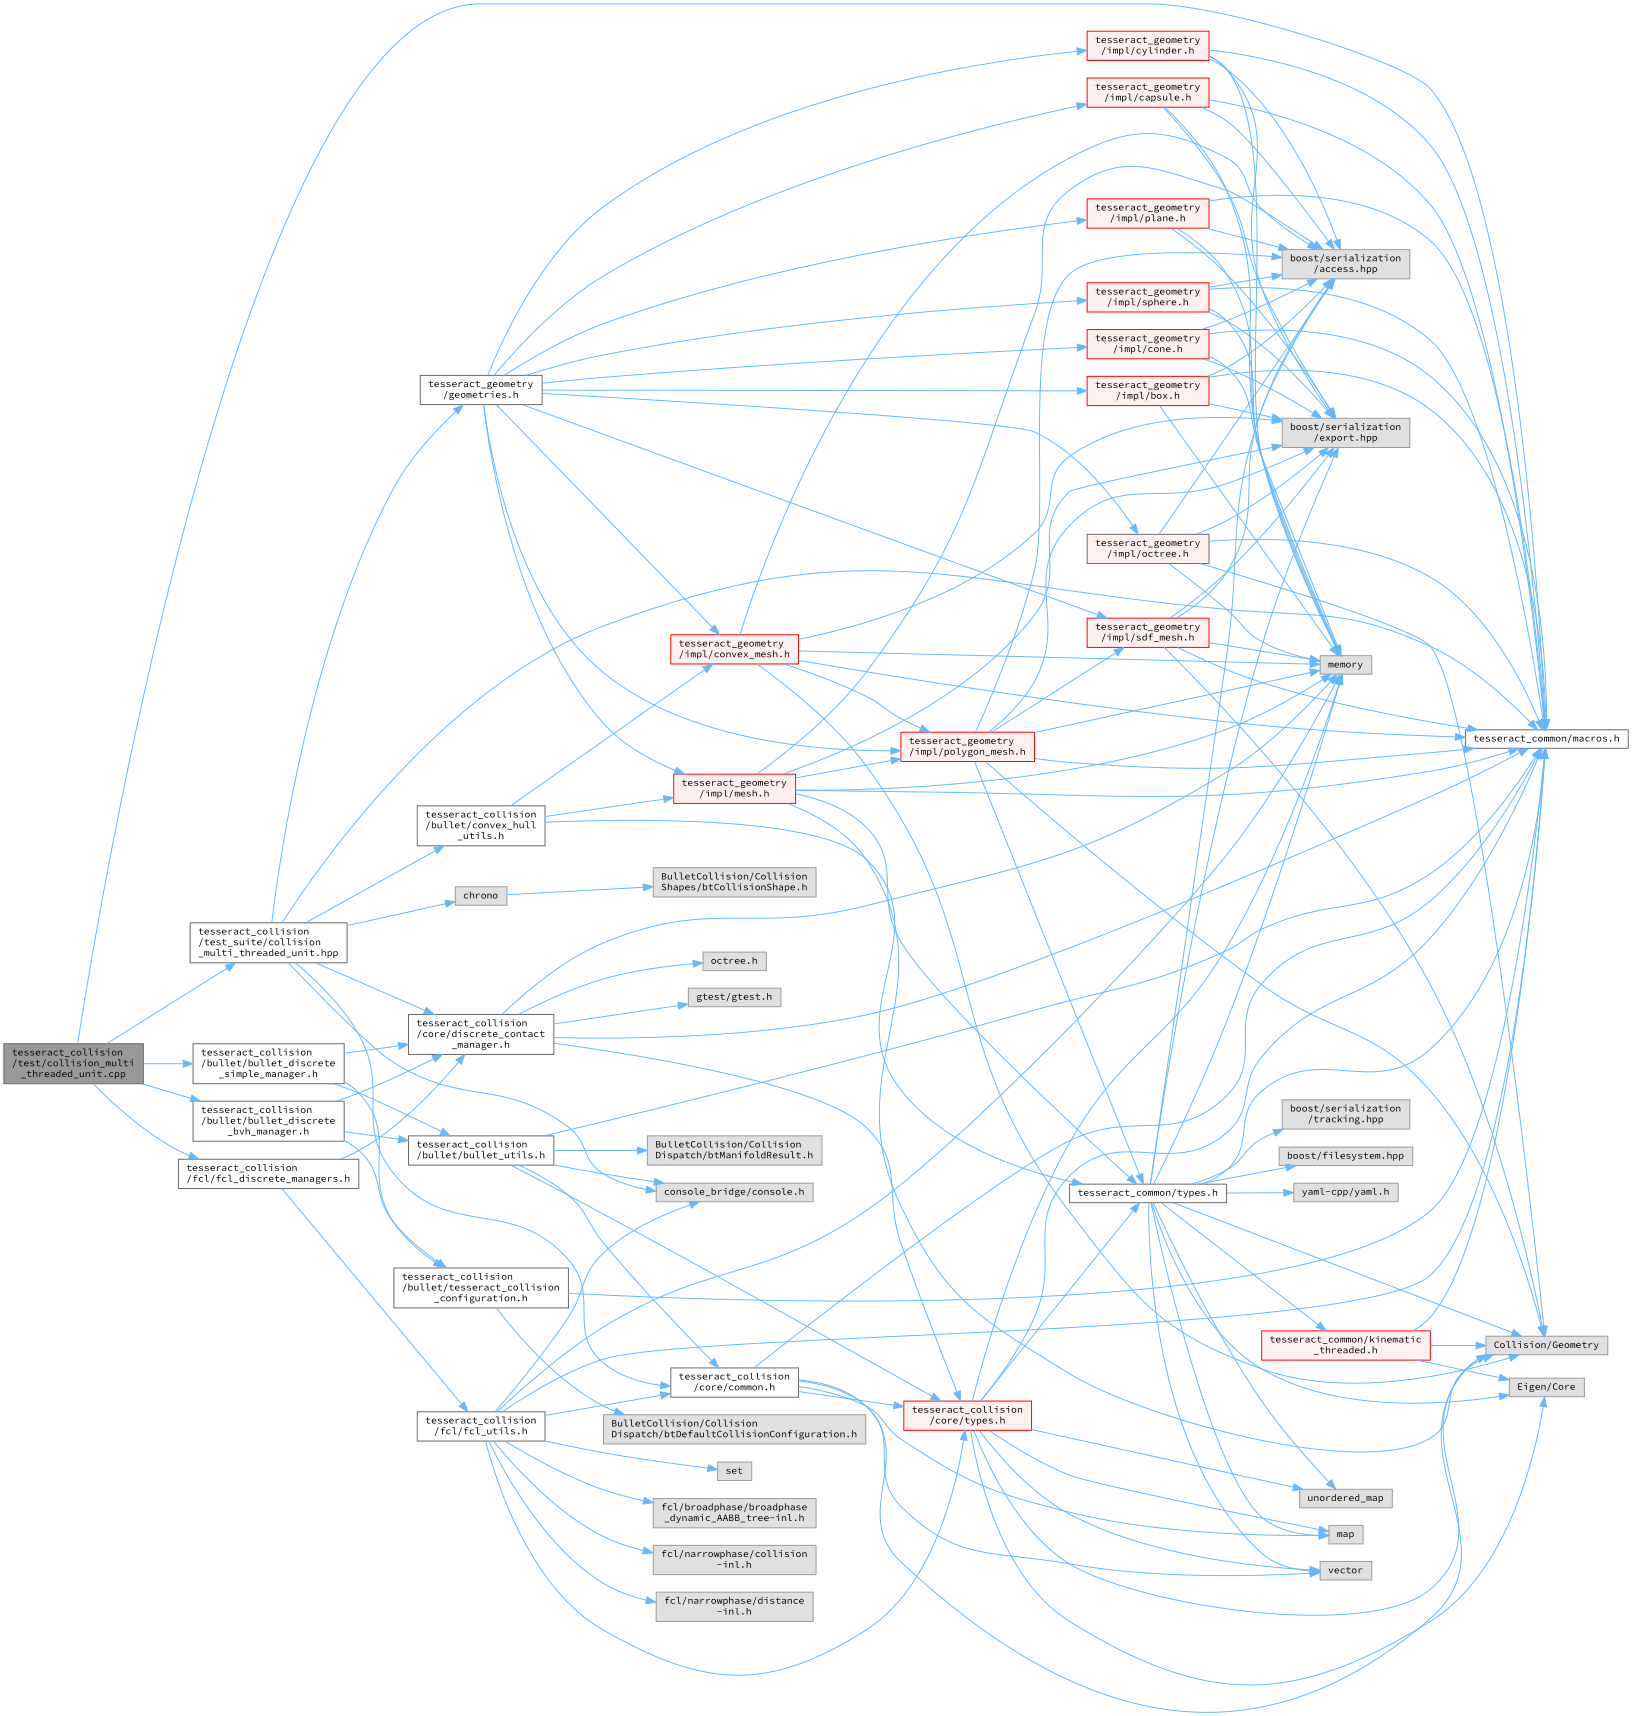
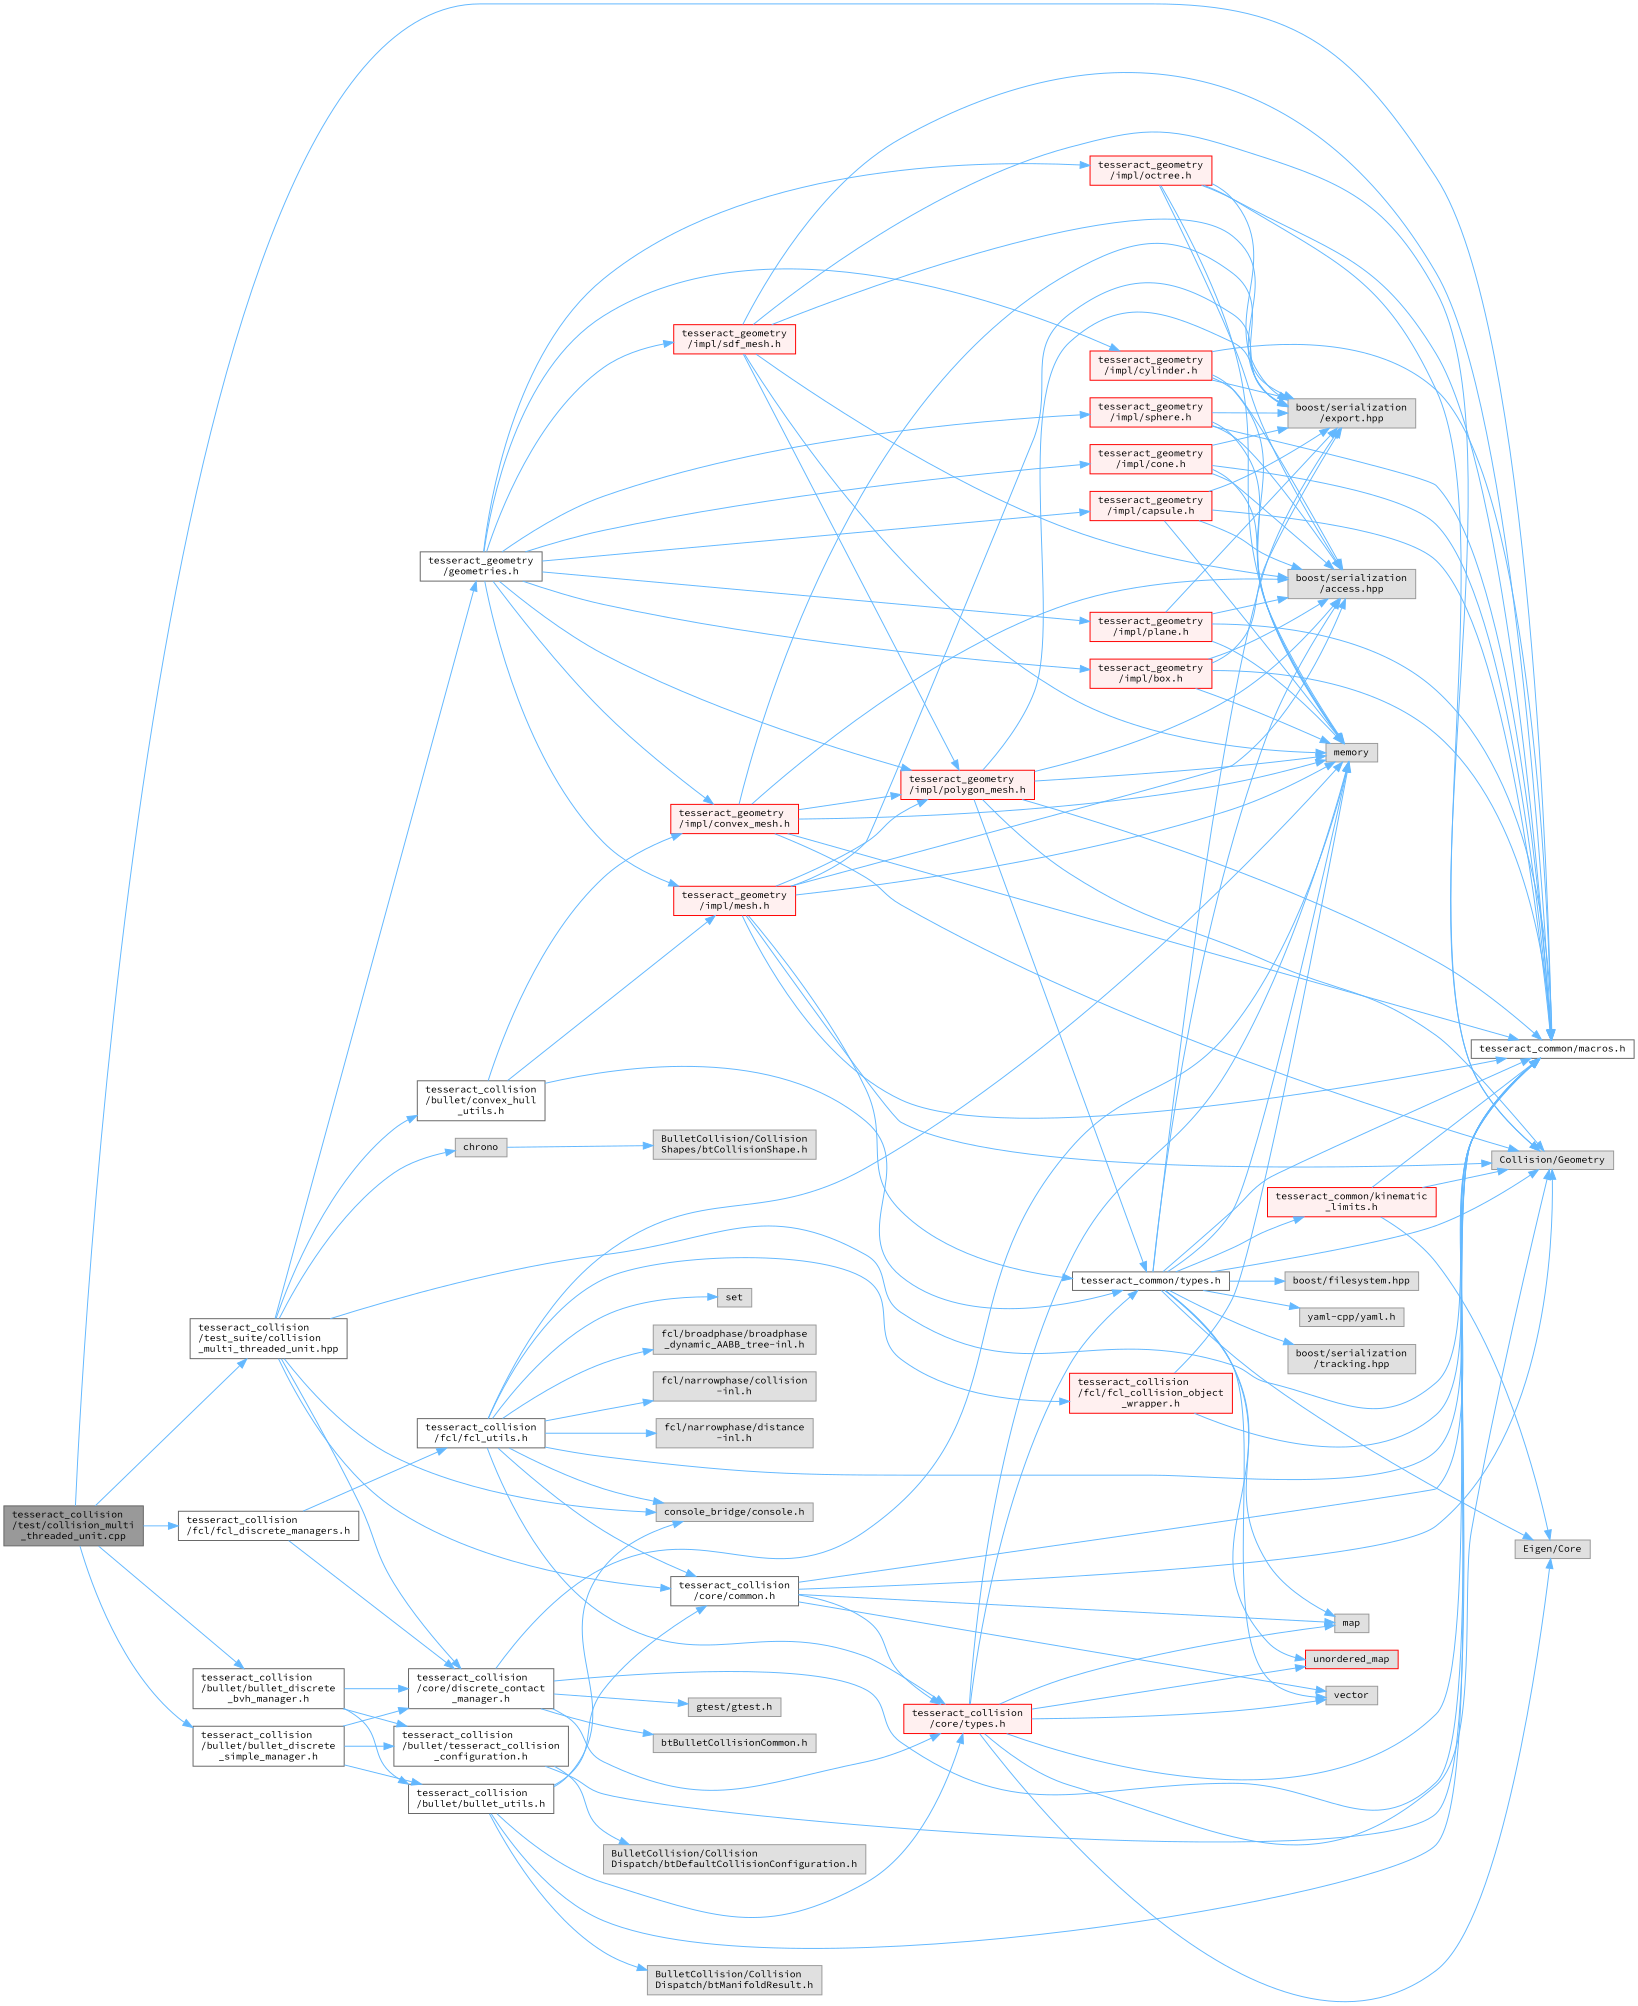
  digraph {
    fontname="Source Code Pro"
    rankdir=LR
    node [color=grey60 fillcolor="#E0E0E0" fontname="Source Code Pro" fontsize=10 shape=box style=filled]
    edge [color=steelblue1 fontname="Source Code Pro" fontsize=10 labelfontname=Helvetica labelfontsize=10 style=solid]
    n1 [color=gray40 fillcolor=grey60 fontcolor=black height=0.2 label="tesseract_collision\l/test/collision_multi\l_threaded_unit.cpp" width=0.4]
    n2 [color=grey40 fillcolor=white height=0.2 label="tesseract_common/macros.h" width=0.4]
    n3 [color=grey40 fillcolor=white height=0.2 label="tesseract_collision\l/test_suite/collision\l_multi_threaded_unit.hpp" width=0.4]
    n4 [color=grey40 fillcolor=white height=0.2 label="tesseract_collision\l/bullet/bullet_discrete\l_simple_manager.h" width=0.4]
    n5 [color=grey40 fillcolor=white height=0.2 label="tesseract_collision\l/bullet/bullet_discrete\l_bvh_manager.h" width=0.4]
    n6 [color=grey40 fillcolor=white height=0.2 label="tesseract_collision\l/fcl/fcl_discrete_managers.h" width=0.4]
    n7 [height=0.2 label="gtest/gtest.h" width=0.4]
    n8 [height=0.2 label="console_bridge/console.h" width=0.4]
    n9 [height=0.2 label=chrono width=0.4]
    n10 [color=grey40 fillcolor=white height=0.2 label="tesseract_collision\l/bullet/convex_hull\l_utils.h" width=0.4]
    n11 [color=grey40 fillcolor=white height=0.2 label="tesseract_collision\l/core/discrete_contact\l_manager.h" width=0.4]
    n12 [color=grey40 fillcolor=white height=0.2 label="tesseract_collision\l/core/common.h" width=0.4]
    n13 [color=grey40 fillcolor=white height=0.2 label="tesseract_geometry\l/geometries.h" width=0.4]
    n14 [color=grey40 fillcolor=white height=0.2 label="tesseract_collision\l/bullet/bullet_utils.h" width=0.4]
    n15 [color=grey40 fillcolor=white height=0.2 label="tesseract_collision\l/bullet/tesseract_collision\l_configuration.h" width=0.4]
    n16 [color=grey40 fillcolor=white height=0.2 label="tesseract_collision\l/fcl/fcl_utils.h" width=0.4]
    n17 [height=0.2 label="BulletCollision/Collision\lShapes/btCollisionShape.h" width=0.4]
    n18 [color=grey40 fillcolor=white height=0.2 label="tesseract_common/types.h" width=0.4]
    n19 [color=red fillcolor="#FFF0F0" height=0.2 label="tesseract_geometry\l/impl/mesh.h" width=0.4]
    n20 [color=red fillcolor="#FFF0F0" height=0.2 label="tesseract_geometry\l/impl/convex_mesh.h" width=0.4]
    n21 [height=0.2 label=memory width=0.4]
    n22 [color=red fillcolor="#FFF0F0" height=0.2 label="tesseract_collision\l/core/types.h" width=0.4]
-   n23 [height=0.2 label="octree.h" width=0.4]
+   n23 [height=0.2 label="btBulletCollisionCommon.h" width=0.4]
    n24 [height=0.2 label="Collision/Geometry" width=0.4]
    n25 [height=0.2 label=vector width=0.4]
    n26 [height=0.2 label=map width=0.4]
    n27 [color=red fillcolor="#FFF0F0" height=0.2 label="tesseract_geometry\l/impl/polygon_mesh.h" width=0.4]
    n28 [color=red fillcolor="#FFF0F0" height=0.2 label="tesseract_geometry\l/impl/box.h" width=0.4]
    n29 [color=red fillcolor="#FFF0F0" height=0.2 label="tesseract_geometry\l/impl/capsule.h" width=0.4]
    n30 [color=red fillcolor="#FFF0F0" height=0.2 label="tesseract_geometry\l/impl/cone.h" width=0.4]
    n31 [color=red fillcolor="#FFF0F0" height=0.2 label="tesseract_geometry\l/impl/cylinder.h" width=0.4]
-   n32 [color=grey40 fillcolor="#FFF0F0" height=0.2 label="tesseract_geometry\l/impl/octree.h" width=0.4]
+   n32 [color=red fillcolor="#FFF0F0" height=0.2 label="tesseract_geometry\l/impl/octree.h" width=0.4]
    n33 [color=red fillcolor="#FFF0F0" height=0.2 label="tesseract_geometry\l/impl/plane.h" width=0.4]
    n34 [color=red fillcolor="#FFF0F0" height=0.2 label="tesseract_geometry\l/impl/sdf_mesh.h" width=0.4]
    n35 [color=red fillcolor="#FFF0F0" height=0.2 label="tesseract_geometry\l/impl/sphere.h" width=0.4]
    n36 [height=0.2 label="boost/serialization\l/access.hpp" width=0.4]
    n37 [height=0.2 label="Eigen/Core" width=0.4]
-   n38 [height=0.2 label=unordered_map width=0.4]
+   n38 [color=red height=0.2 label=unordered_map width=0.4]
    n39 [height=0.2 label="boost/filesystem.hpp" width=0.4]
    n40 [height=0.2 label="yaml-cpp/yaml.h" width=0.4]
-   n41 [color=red fillcolor="#FFF0F0" height=0.2 label="tesseract_common/kinematic\l_threaded.h" width=0.4]
+   n41 [color=red fillcolor="#FFF0F0" height=0.2 label="tesseract_common/kinematic\l_limits.h" width=0.4]
    n42 [height=0.2 label="boost/serialization\l/export.hpp" width=0.4]
    n43 [height=0.2 label="boost/serialization\l/tracking.hpp" width=0.4]
    n44 [height=0.2 label="BulletCollision/Collision\lDispatch/btManifoldResult.h" width=0.4]
    n45 [height=0.2 label="BulletCollision/Collision\lDispatch/btDefaultCollisionConfiguration.h" width=0.4]
    n46 [height=0.2 label="fcl/broadphase/broadphase\l_dynamic_AABB_tree-inl.h" width=0.4]
    n47 [height=0.2 label="fcl/narrowphase/collision\l-inl.h" width=0.4]
    n48 [height=0.2 label="fcl/narrowphase/distance\l-inl.h" width=0.4]
    n49 [height=0.2 label=set width=0.4]
+   n50 [color=red fillcolor="#FFF0F0" height=0.2 label="tesseract_collision\l/fcl/fcl_collision_object\l_wrapper.h" width=0.4]
    n1 -> n2
    n1 -> n3
    n1 -> n4
    n1 -> n5
    n1 -> n6
    n3 -> n2
    n3 -> n8
    n3 -> n9
    n3 -> n10
    n3 -> n11
    n3 -> n12
    n3 -> n13
    n4 -> n11
    n4 -> n14
    n4 -> n15
    n5 -> n11
    n5 -> n14
    n5 -> n15
    n6 -> n11
    n6 -> n16
    n9 -> n17
    n10 -> n18
    n10 -> n19
    n10 -> n20
    n11 -> n2
    n11 -> n7
    n11 -> n21
    n11 -> n22
    n11 -> n23
    n12 -> n2
    n12 -> n22
    n12 -> n24
    n12 -> n25
    n12 -> n26
    n13 -> n19
    n13 -> n20
    n13 -> n27
    n13 -> n28
    n13 -> n29
    n13 -> n30
    n13 -> n31
    n13 -> n32
    n13 -> n33
    n13 -> n34
    n13 -> n35
    n14 -> n2
    n14 -> n8
    n14 -> n12
    n14 -> n22
    n14 -> n44
    n15 -> n2
    n15 -> n45
    n16 -> n2
    n16 -> n8
    n16 -> n12
    n16 -> n21
    n16 -> n22
    n16 -> n46
    n16 -> n47
    n16 -> n48
    n16 -> n49
+   n16 -> n50
    n18 -> n2
    n18 -> n21
    n18 -> n24
    n18 -> n25
    n18 -> n26
    n18 -> n36
    n18 -> n37
    n18 -> n38
    n18 -> n39
    n18 -> n40
    n18 -> n41
    n18 -> n42
    n18 -> n43
    n19 -> n2
    n19 -> n18
    n19 -> n21
    n19 -> n24
    n19 -> n27
    n19 -> n36
    n19 -> n42
    n20 -> n2
    n20 -> n21
    n20 -> n24
    n20 -> n27
    n20 -> n36
    n20 -> n42
    n22 -> n2
    n22 -> n18
    n22 -> n21
    n22 -> n24
    n22 -> n25
    n22 -> n26
    n22 -> n37
    n22 -> n38
    n27 -> n2
    n27 -> n18
    n27 -> n21
    n27 -> n24
    n27 -> n36
    n27 -> n42
    n28 -> n2
    n28 -> n21
    n28 -> n36
    n28 -> n42
    n29 -> n2
    n29 -> n21
    n29 -> n36
    n29 -> n42
    n30 -> n2
    n30 -> n21
    n30 -> n36
    n30 -> n42
    n31 -> n2
    n31 -> n21
    n31 -> n36
    n31 -> n42
    n32 -> n2
    n32 -> n21
    n32 -> n24
    n32 -> n36
    n32 -> n42
    n33 -> n2
    n33 -> n21
    n33 -> n36
    n33 -> n42
    n34 -> n2
    n34 -> n21
    n34 -> n24
-   n27 -> n34
+   n34 -> n27
    n34 -> n36
    n34 -> n42
    n35 -> n2
    n35 -> n21
    n35 -> n36
    n35 -> n42
    n41 -> n2
    n41 -> n24
    n41 -> n37
+   n50 -> n2
+   n50 -> n21
  }
